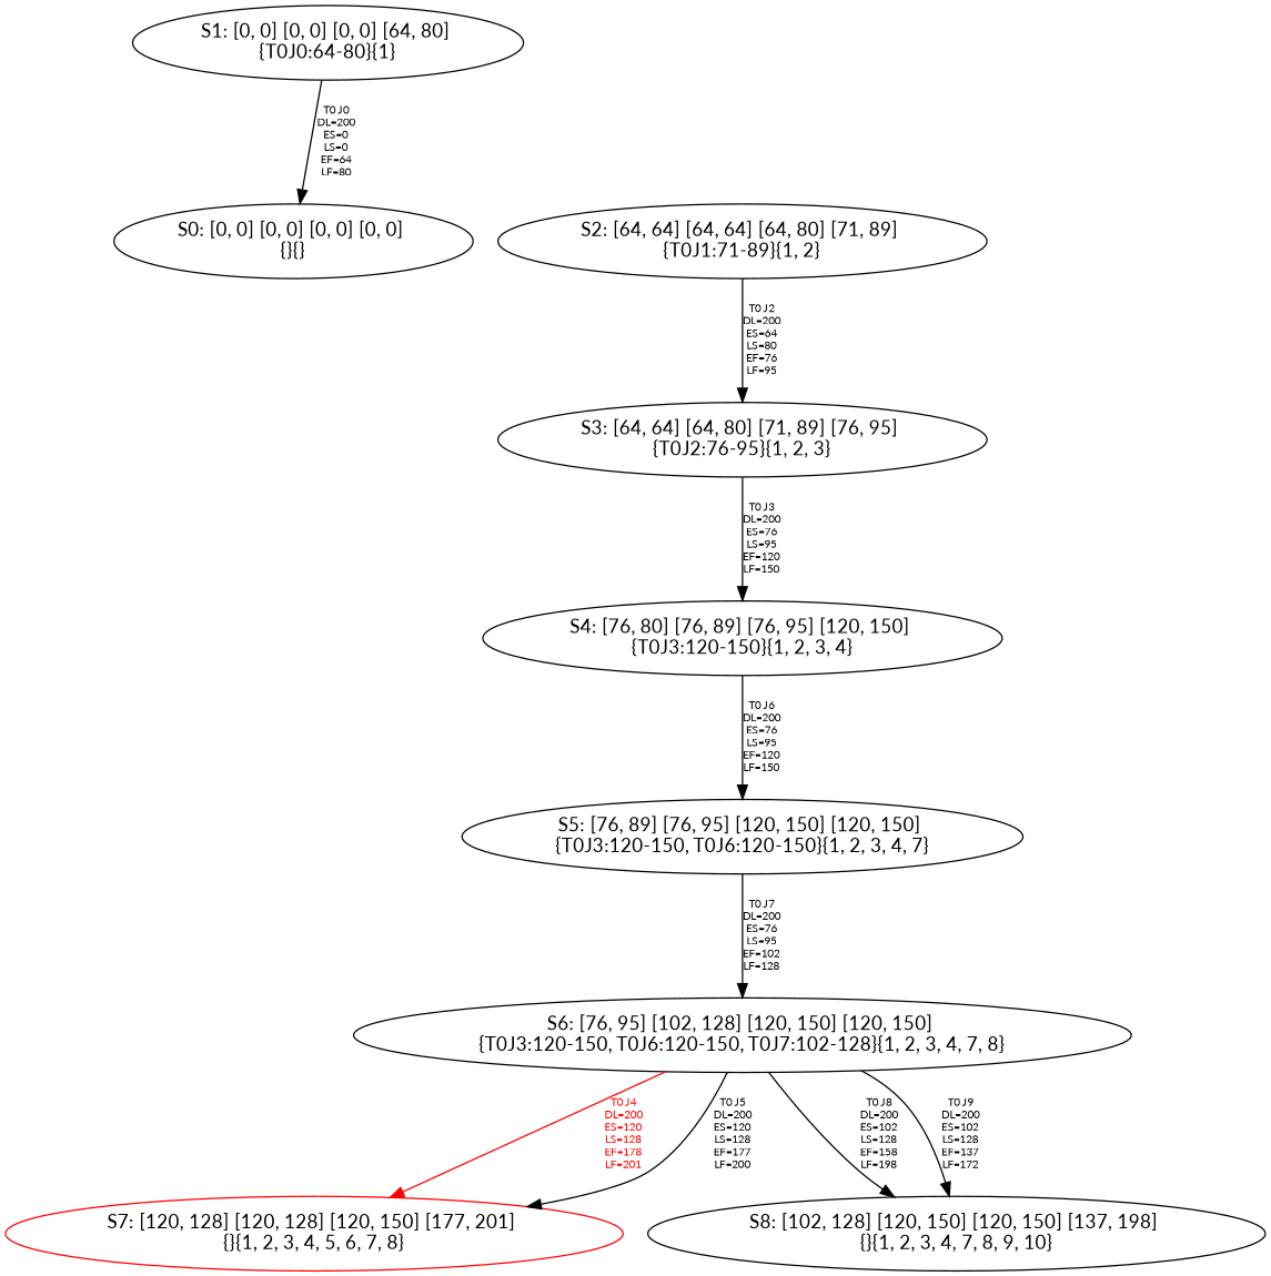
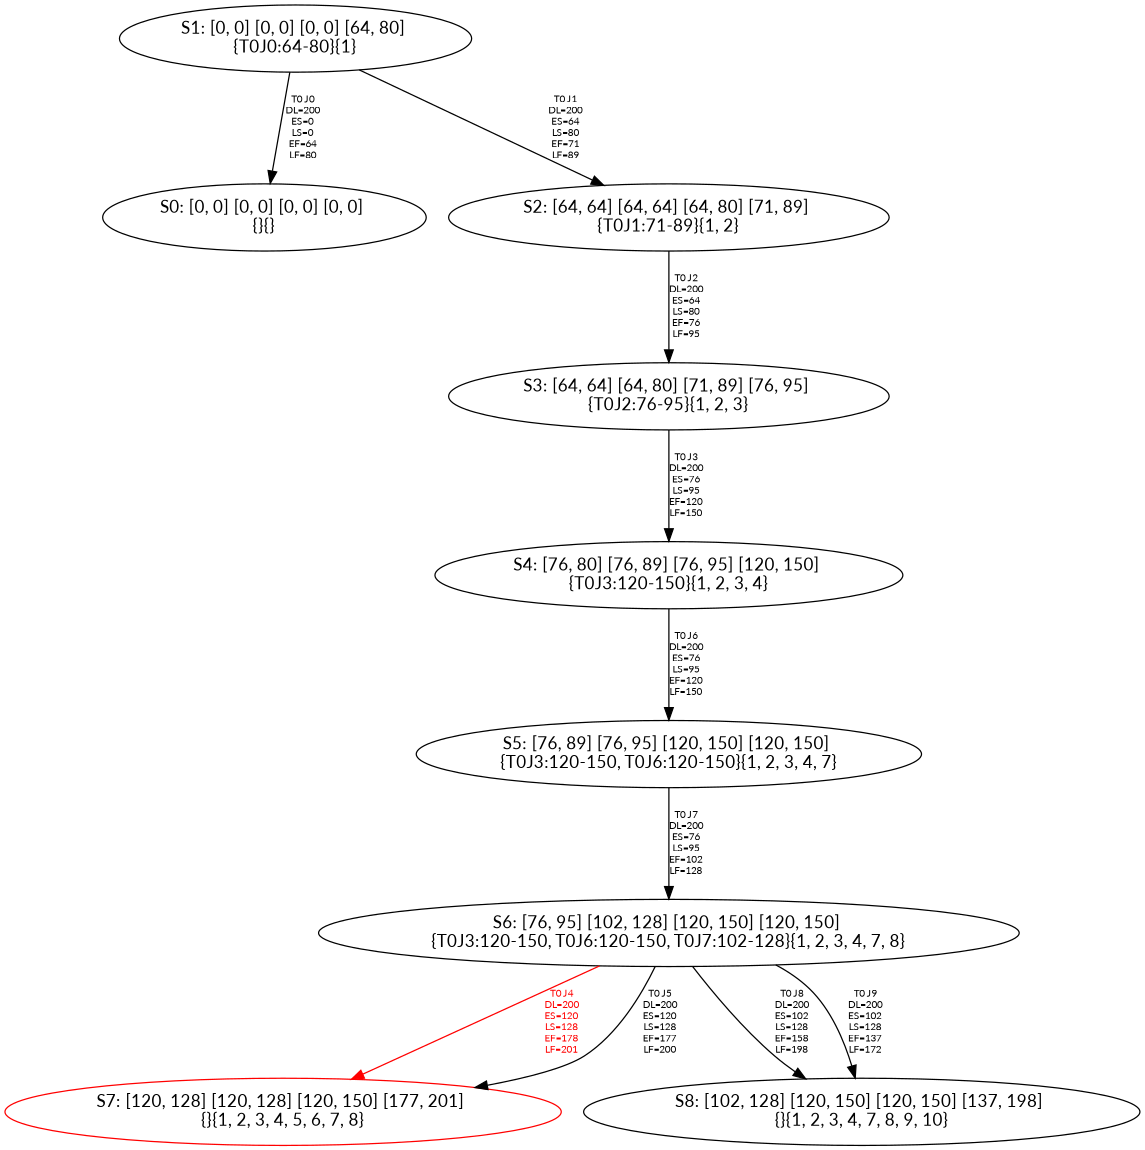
  digraph {
    fontname=Lato
    node [fontname=Lato]
    edge [fontname=Lato fontsize=8]
    n1 [label="S0: [0, 0] [0, 0] [0, 0] [0, 0] \n{}{}"]
    n2 [label="S1: [0, 0] [0, 0] [0, 0] [64, 80] \n{T0J0:64-80}{1}"]
    n3 [label="S2: [64, 64] [64, 64] [64, 80] [71, 89] \n{T0J1:71-89}{1, 2}"]
    n4 [label="S3: [64, 64] [64, 80] [71, 89] [76, 95] \n{T0J2:76-95}{1, 2, 3}"]
    n5 [label="S4: [76, 80] [76, 89] [76, 95] [120, 150] \n{T0J3:120-150}{1, 2, 3, 4}"]
    n6 [label="S5: [76, 89] [76, 95] [120, 150] [120, 150] \n{T0J3:120-150, T0J6:120-150}{1, 2, 3, 4, 7}"]
    n7 [label="S6: [76, 95] [102, 128] [120, 150] [120, 150] \n{T0J3:120-150, T0J6:120-150, T0J7:102-128}{1, 2, 3, 4, 7, 8}"]
    n8 [color=Red label="S7: [120, 128] [120, 128] [120, 150] [177, 201] \n{}{1, 2, 3, 4, 5, 6, 7, 8}"]
    n9 [label="S8: [102, 128] [120, 150] [120, 150] [137, 198] \n{}{1, 2, 3, 4, 7, 8, 9, 10}"]
    n2 -> n1 [label="T0 J0\nDL=200\nES=0\nLS=0\nEF=64\nLF=80"]
+   n2 -> n3 [label="T0 J1\nDL=200\nES=64\nLS=80\nEF=71\nLF=89"]
    n3 -> n4 [label="T0 J2\nDL=200\nES=64\nLS=80\nEF=76\nLF=95"]
    n4 -> n5 [label="T0 J3\nDL=200\nES=76\nLS=95\nEF=120\nLF=150"]
    n5 -> n6 [label="T0 J6\nDL=200\nES=76\nLS=95\nEF=120\nLF=150"]
    n6 -> n7 [label="T0 J7\nDL=200\nES=76\nLS=95\nEF=102\nLF=128"]
    n7 -> n8 [color=Red fontcolor=Red label="T0 J4\nDL=200\nES=120\nLS=128\nEF=178\nLF=201"]
    n7 -> n8 [label="T0 J5\nDL=200\nES=120\nLS=128\nEF=177\nLF=200"]
    n7 -> n9 [label="T0 J8\nDL=200\nES=102\nLS=128\nEF=158\nLF=198"]
    n7 -> n9 [label="T0 J9\nDL=200\nES=102\nLS=128\nEF=137\nLF=172"]
  }
